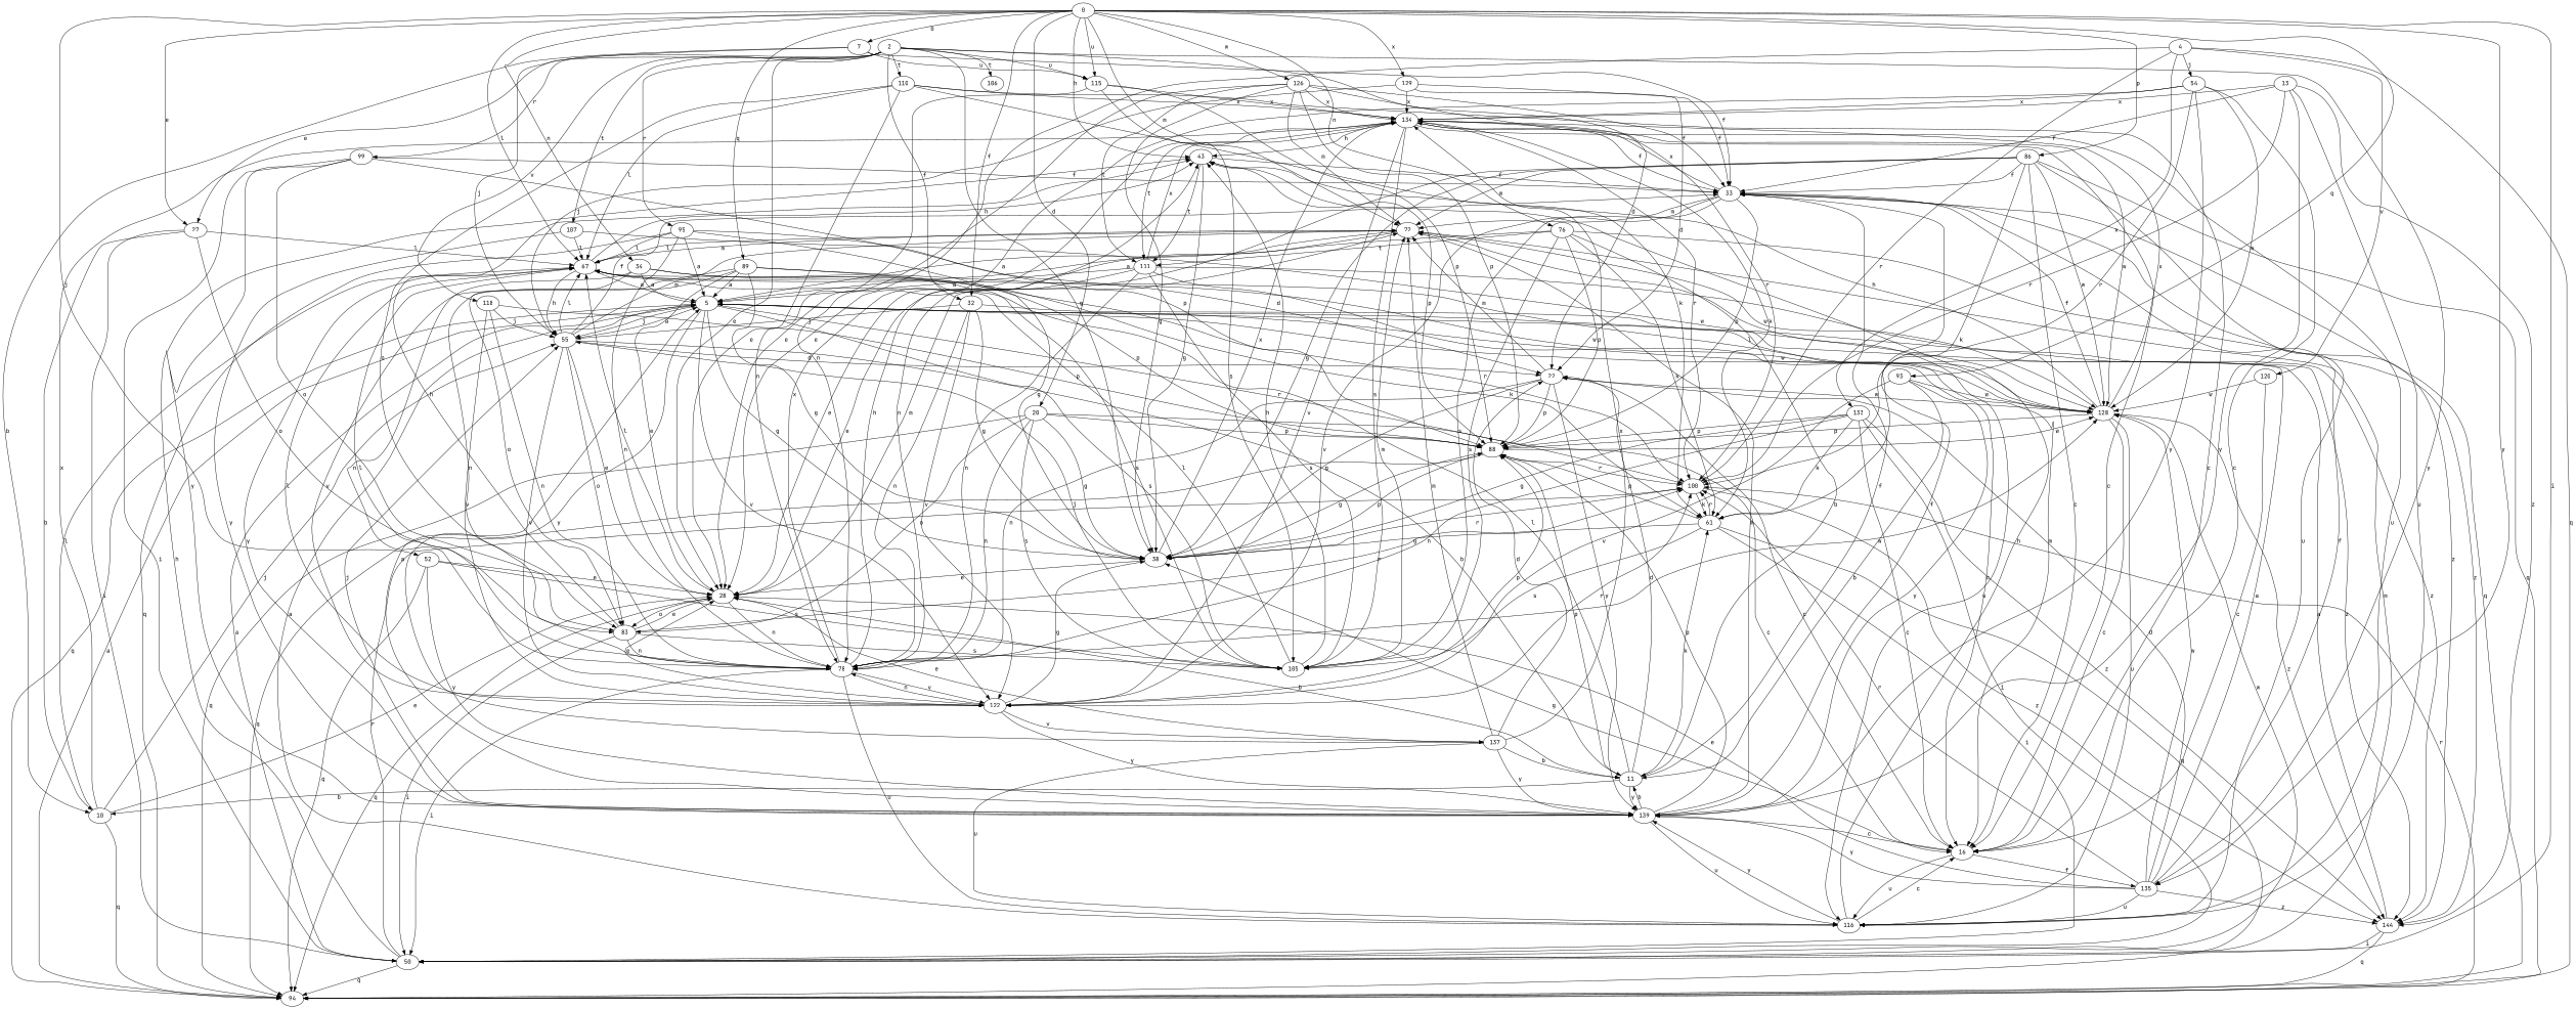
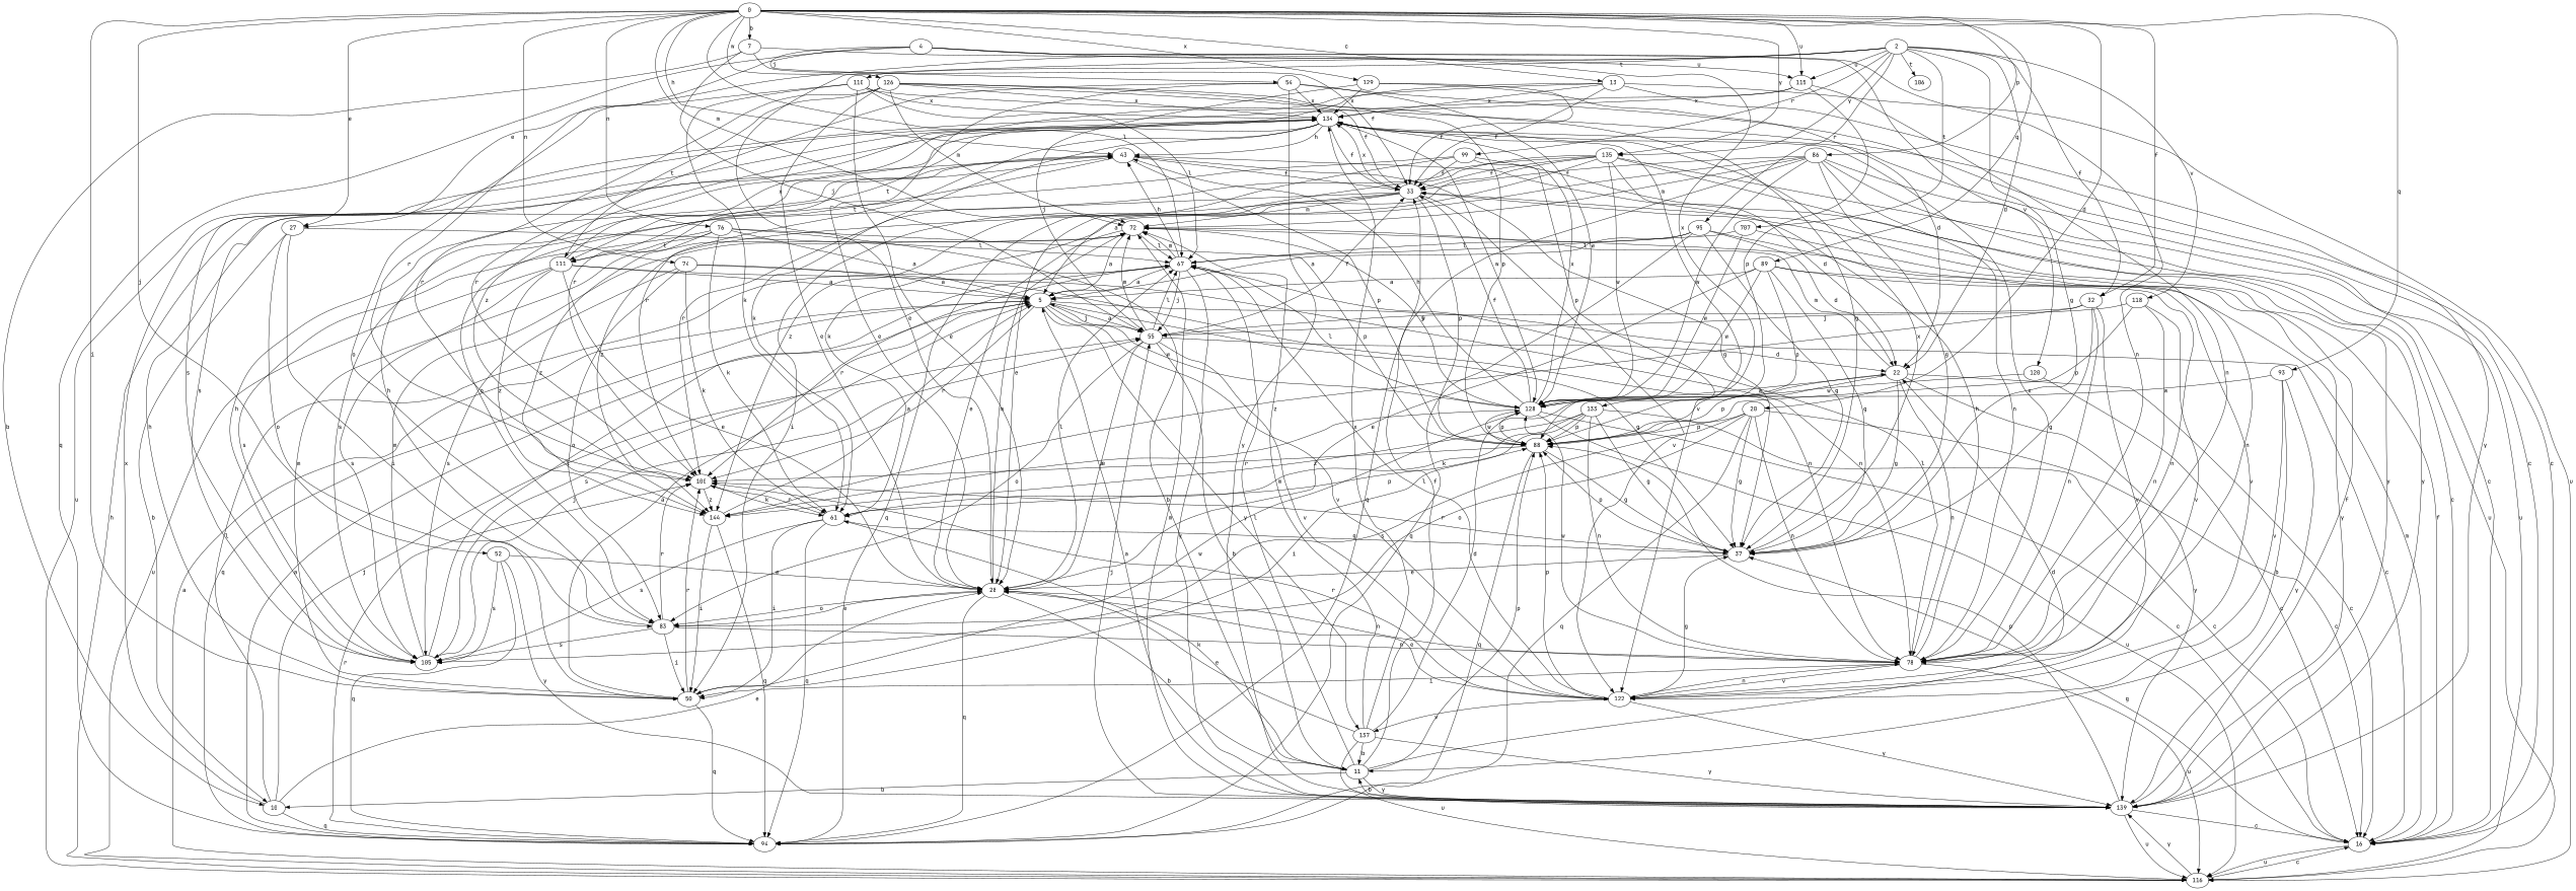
  strict digraph {
    fontname="JetBrains Mono"
    node [fontname="JetBrains Mono"]
    edge [fontname="JetBrains Mono"]
    0
    7
    13
    20
    27
    32
    43
    50
    52
    67
    72
-   74 [label=34]
+   74
    76
    86
    89
    93
    115
    126
    129
    135
    55
    10
    33
    100
    134
    139
    116
    144
-   38
+   38 [label=37]
    78
    94
    16
    105
    88
    83
    122
    111
    5
    128
    28
    61
    11
    22
    2
    95
    99
    106
-   107
+   107 [label=707]
    110
    118
    4
    54
    120
    133
    137
    0 -> 7 [label=b]
+   0 -> 13 [label=c]
    0 -> 20 [label=d]
    0 -> 27 [label=e]
    0 -> 32 [label=f]
    0 -> 43 [label=h]
    0 -> 50 [label=i]
    0 -> 52 [label=j]
    0 -> 67 [label=l]
    0 -> 72 [label=m]
    0 -> 74 [label=n]
    0 -> 76 [label=n]
    0 -> 86 [label=p]
    0 -> 89 [label=q]
    0 -> 93 [label=q]
    0 -> 115 [label=u]
    0 -> 126 [label=w]
    0 -> 129 [label=x]
    0 -> 135 [label=y]
    7 -> 115 [label=u]
    7 -> 55 [label=j]
    7 -> 10 [label=b]
    7 -> 33 [label=f]
    13 -> 33 [label=f]
    13 -> 100 [label=r]
    13 -> 134 [label=x]
    13 -> 139 [label=y]
    13 -> 116 [label=u]
    13 -> 144 [label=z]
    20 -> 38 [label=g]
    20 -> 78 [label=n]
    20 -> 94 [label=q]
    20 -> 16 [label=c]
    20 -> 105 [label=s]
    20 -> 88 [label=p]
    20 -> 83 [label=o]
    27 -> 50 [label=i]
    27 -> 67 [label=l]
    27 -> 10 [label=b]
    27 -> 83 [label=o]
    32 -> 55 [label=j]
    32 -> 144 [label=z]
    32 -> 38 [label=g]
    32 -> 78 [label=n]
    32 -> 122 [label=v]
    43 -> 33 [label=f]
    43 -> 38 [label=g]
    43 -> 88 [label=p]
    43 -> 111 [label=t]
    50 -> 43 [label=h]
    50 -> 72 [label=m]
    50 -> 100 [label=r]
    50 -> 94 [label=q]
    50 -> 5 [label=a]
    50 -> 128 [label=w]
    52 -> 139 [label=y]
    52 -> 94 [label=q]
    52 -> 105 [label=s]
    52 -> 28 [label=e]
    67 -> 43 [label=h]
    67 -> 72 [label=m]
-   67 -> 55 [label=h]
+   67 -> 55 [label=j]
    67 -> 100 [label=r]
    67 -> 139 [label=y]
    67 -> 5 [label=a]
    72 -> 67 [label=l]
    72 -> 16 [label=m]
    72 -> 5 [label=a]
    72 -> 128 [label=w]
    72 -> 28 [label=e]
    74 -> 78 [label=n]
    74 -> 105 [label=s]
    74 -> 83 [label=o]
    74 -> 5 [label=a]
    74 -> 61 [label=k]
    76 -> 144 [label=z]
    76 -> 105 [label=s]
    76 -> 88 [label=p]
    76 -> 111 [label=t]
    76 -> 5 [label=a]
    76 -> 61 [label=k]
    76 -> 11 [label=b]
    86 -> 72 [label=m]
    86 -> 33 [label=f]
    86 -> 116 [label=u]
    86 -> 38 [label=g]
    86 -> 78 [label=n]
    86 -> 94 [label=q]
    86 -> 16 [label=c]
    86 -> 128 [label=w]
    86 -> 61 [label=k]
    89 -> 38 [label=g]
    89 -> 78 [label=n]
    89 -> 88 [label=p]
    89 -> 122 [label=v]
    89 -> 5 [label=a]
    89 -> 128 [label=w]
    89 -> 28 [label=e]
    93 -> 139 [label=y]
    93 -> 122 [label=v]
    93 -> 128 [label=w]
    93 -> 11 [label=b]
    115 -> 134 [label=x]
    115 -> 78 [label=n]
    115 -> 105 [label=s]
    115 -> 88 [label=p]
    126 -> 72 [label=m]
    126 -> 33 [label=f]
    126 -> 100 [label=r]
    126 -> 134 [label=x]
    126 -> 38 [label=g]
    126 -> 88 [label=p]
    126 -> 111 [label=t]
    126 -> 28 [label=e]
    129 -> 55 [label=j]
    129 -> 33 [label=f]
    129 -> 134 [label=x]
    129 -> 22 [label=d]
    135 -> 33 [label=f]
    135 -> 100 [label=r]
    135 -> 139 [label=y]
    135 -> 116 [label=u]
    135 -> 144 [label=z]
    135 -> 5 [label=a]
    135 -> 128 [label=w]
    135 -> 28 [label=e]
    135 -> 22 [label=d]
    55 -> 67 [label=l]
    55 -> 72 [label=m]
    55 -> 33 [label=f]
    55 -> 83 [label=o]
    55 -> 122 [label=v]
    55 -> 5 [label=a]
    55 -> 28 [label=e]
    55 -> 11 [label=b]
    55 -> 22 [label=d]
    10 -> 67 [label=l]
    10 -> 55 [label=j]
    10 -> 134 [label=x]
    10 -> 94 [label=q]
    10 -> 28 [label=e]
    33 -> 72 [label=m]
    33 -> 134 [label=x]
    33 -> 144 [label=z]
    33 -> 94 [label=q]
    33 -> 105 [label=s]
    33 -> 88 [label=p]
    33 -> 122 [label=v]
    100 -> 144 [label=z]
    100 -> 61 [label=k]
    134 -> 43 [label=h]
    134 -> 33 [label=f]
    134 -> 100 [label=r]
    134 -> 116 [label=u]
    134 -> 16 [label=c]
    134 -> 105 [label=s]
    134 -> 122 [label=v]
    134 -> 111 [label=t]
    134 -> 128 [label=w]
    134 -> 61 [label=k]
    139 -> 72 [label=m]
    139 -> 55 [label=j]
    139 -> 33 [label=f]
    139 -> 116 [label=u]
    139 -> 16 [label=c]
    139 -> 88 [label=p]
    139 -> 5 [label=a]
    139 -> 11 [label=b]
    116 -> 43 [label=h]
    116 -> 139 [label=y]
    116 -> 16 [label=c]
    116 -> 5 [label=a]
    144 -> 50 [label=i]
    144 -> 94 [label=q]
    144 -> 5 [label=a]
    38 -> 100 [label=r]
    38 -> 134 [label=x]
    38 -> 88 [label=p]
    38 -> 28 [label=e]
    78 -> 43 [label=h]
    78 -> 50 [label=i]
    78 -> 67 [label=l]
    78 -> 134 [label=x]
    78 -> 116 [label=u]
    78 -> 122 [label=v]
    78 -> 128 [label=w]
    94 -> 100 [label=r]
    94 -> 5 [label=a]
-   16 -> 135 [label=f]
+   16 -> 33 [label=f]
    16 -> 116 [label=u]
    16 -> 38 [label=g]
    105 -> 43 [label=h]
    105 -> 67 [label=l]
    105 -> 72 [label=m]
    105 -> 55 [label=j]
    88 -> 100 [label=r]
    88 -> 38 [label=g]
    88 -> 94 [label=q]
    88 -> 128 [label=w]
    83 -> 43 [label=h]
    83 -> 50 [label=i]
    83 -> 100 [label=r]
    83 -> 78 [label=n]
    83 -> 105 [label=s]
    83 -> 28 [label=e]
    122 -> 67 [label=l]
    122 -> 100 [label=r]
    122 -> 139 [label=y]
    122 -> 38 [label=g]
    122 -> 78 [label=n]
    122 -> 88 [label=p]
    122 -> 28 [label=e]
    122 -> 137 [label=v]
    111 -> 134 [label=x]
    111 -> 116 [label=u]
    111 -> 144 [label=z]
    111 -> 78 [label=n]
    111 -> 105 [label=s]
    111 -> 5 [label=a]
    111 -> 28 [label=e]
    5 -> 55 [label=j]
    5 -> 100 [label=r]
    5 -> 38 [label=g]
    5 -> 94 [label=q]
    5 -> 16 [label=c]
    5 -> 105 [label=s]
    5 -> 122 [label=v]
    5 -> 128 [label=w]
    5 -> 137 [label=y]
    128 -> 43 [label=h]
    128 -> 67 [label=l]
    128 -> 33 [label=f]
    128 -> 134 [label=x]
    128 -> 116 [label=u]
    128 -> 144 [label=z]
    128 -> 16 [label=c]
    128 -> 88 [label=p]
    28 -> 67 [label=l]
    28 -> 72 [label=m]
    28 -> 78 [label=n]
    28 -> 94 [label=q]
    28 -> 83 [label=o]
    28 -> 11 [label=b]
    61 -> 50 [label=i]
    61 -> 100 [label=r]
    61 -> 38 [label=g]
    61 -> 94 [label=q]
    61 -> 105 [label=s]
    61 -> 88 [label=p]
    11 -> 67 [label=l]
    11 -> 10 [label=b]
    11 -> 33 [label=f]
    11 -> 139 [label=y]
    11 -> 88 [label=p]
    11 -> 61 [label=k]
    11 -> 22 [label=d]
    22 -> 72 [label=m]
    22 -> 139 [label=y]
    22 -> 38 [label=g]
    22 -> 78 [label=n]
    22 -> 16 [label=c]
    22 -> 88 [label=p]
    22 -> 128 [label=w]
    2 -> 27 [label=e]
    2 -> 32 [label=f]
    2 -> 115 [label=u]
    2 -> 135 [label=y]
    2 -> 38 [label=g]
    2 -> 28 [label=e]
    2 -> 22 [label=d]
    2 -> 95 [label=r]
    2 -> 99 [label=r]
    2 -> 106 [label=t]
    2 -> 107 [label=t]
    2 -> 110 [label=t]
    2 -> 118 [label=v]
    95 -> 67 [label=l]
    95 -> 38 [label=g]
    95 -> 78 [label=n]
    95 -> 94 [label=q]
    95 -> 5 [label=a]
    95 -> 22 [label=d]
    99 -> 50 [label=i]
    99 -> 33 [label=f]
    99 -> 139 [label=y]
    99 -> 88 [label=p]
    99 -> 83 [label=o]
    107 -> 67 [label=l]
    107 -> 139 [label=y]
    107 -> 128 [label=w]
    110 -> 67 [label=l]
    110 -> 134 [label=x]
    110 -> 16 [label=c]
    110 -> 83 [label=o]
    110 -> 28 [label=e]
    110 -> 61 [label=k]
    118 -> 55 [label=j]
    118 -> 78 [label=n]
    118 -> 88 [label=p]
    118 -> 122 [label=v]
    4 -> 100 [label=r]
    4 -> 78 [label=n]
    4 -> 94 [label=q]
    4 -> 54 [label=j]
    4 -> 120 [label=v]
    4 -> 133 [label=x]
    54 -> 100 [label=r]
    54 -> 134 [label=x]
    54 -> 139 [label=y]
    54 -> 16 [label=c]
    54 -> 128 [label=w]
    54 -> 28 [label=e]
    120 -> 16 [label=c]
    120 -> 128 [label=w]
    133 -> 50 [label=i]
    133 -> 144 [label=z]
    133 -> 38 [label=g]
    133 -> 78 [label=n]
    133 -> 16 [label=c]
    133 -> 88 [label=p]
    133 -> 61 [label=k]
    137 -> 72 [label=m]
    137 -> 134 [label=x]
    137 -> 139 [label=y]
    137 -> 116 [label=u]
    137 -> 28 [label=e]
    137 -> 11 [label=b]
    137 -> 22 [label=d]
  }
